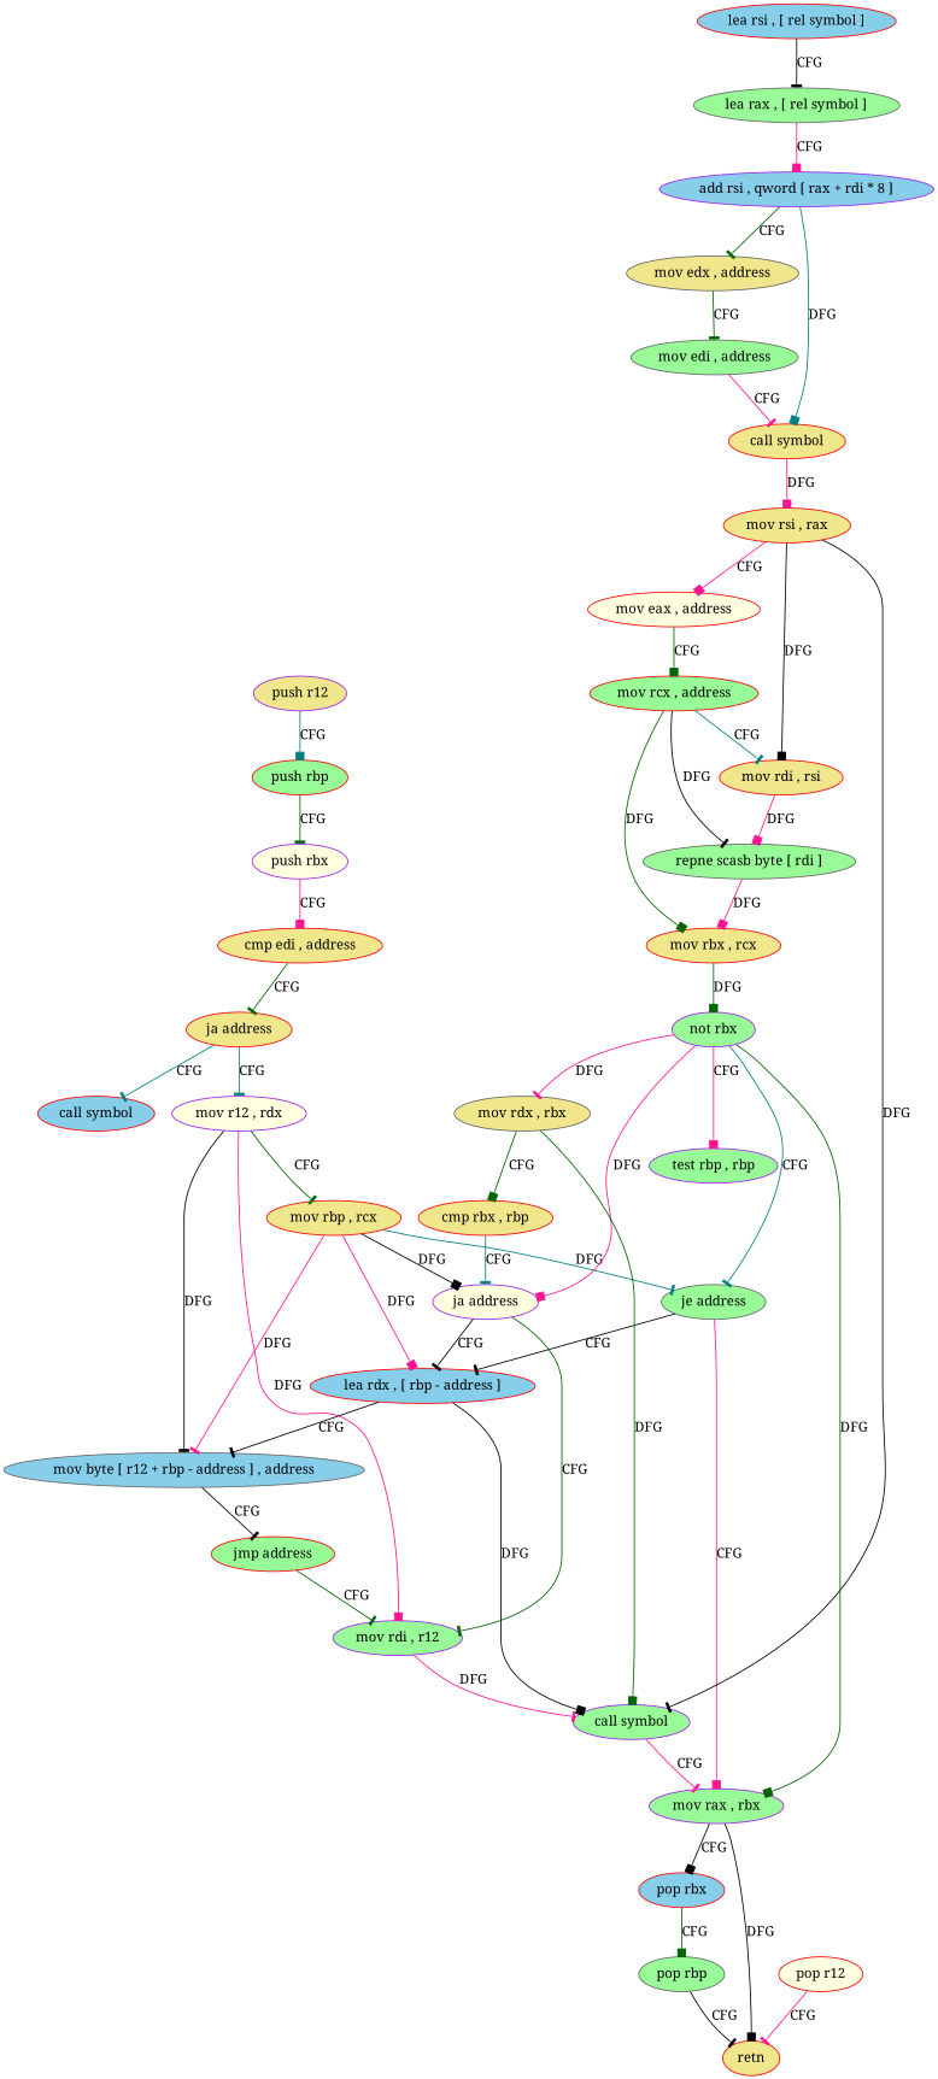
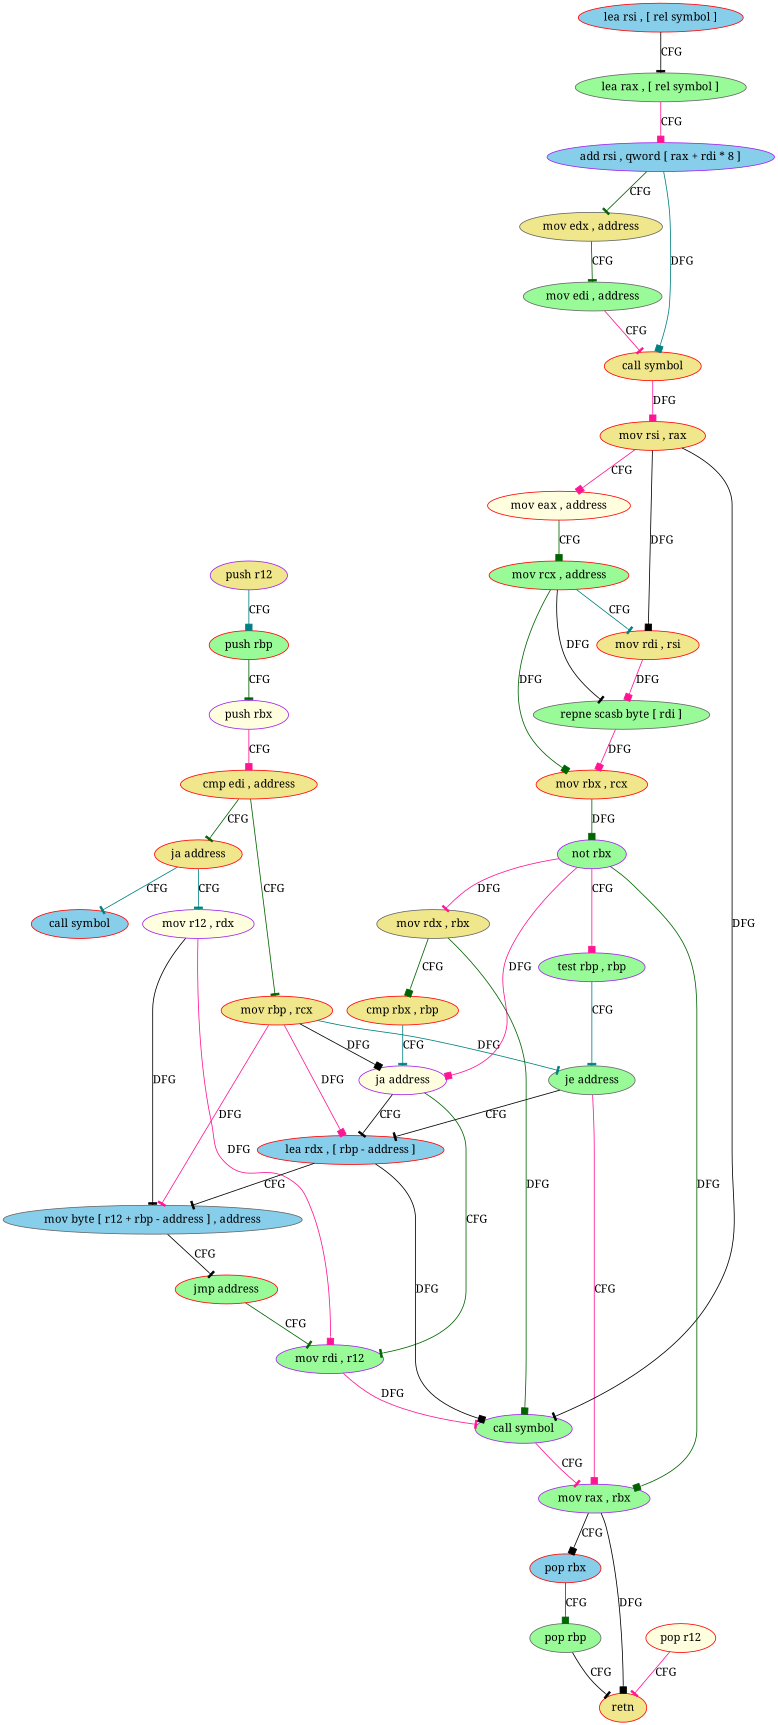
  digraph {
    fontname="Noto Serif"
    node [color=red fillcolor=palegreen fontname="Noto Serif" style=filled]
    edge [arrowhead=tee color=deeppink fontname="Noto Serif"]
    n1 [color=purple fillcolor=khaki label="push r12"]
    n2 [label="push rbp"]
    n3 [color=purple fillcolor=lightyellow label="push rbx"]
    n4 [fillcolor=khaki label="cmp edi , address"]
    n5 [fillcolor=khaki label="ja address"]
    n6 [fillcolor=skyblue label="call symbol"]
    n7 [color=purple fillcolor=lightyellow label="mov r12 , rdx"]
    n8 [fillcolor=khaki label="mov rbp , rcx"]
    n9 [color=purple label="mov rdi , r12"]
    n10 [color=gray40 fillcolor=skyblue label="mov byte [ r12 + rbp - address ] , address"]
    n11 [color=gray40 label="je address"]
    n12 [color=purple fillcolor=lightyellow label="ja address"]
    n13 [fillcolor=skyblue label="lea rdx , [ rbp - address ]"]
    n14 [color=purple label="call symbol"]
    n15 [label="jmp address"]
    n16 [color=purple label="mov rax , rbx"]
    n17 [fillcolor=skyblue label="lea rsi , [ rel symbol ]"]
    n18 [color=gray40 label="lea rax , [ rel symbol ]"]
    n19 [color=purple fillcolor=skyblue label="add rsi , qword [ rax + rdi * 8 ]"]
    n20 [color=gray40 fillcolor=khaki label="mov edx , address"]
    n21 [fillcolor=khaki label="call symbol"]
    n22 [color=gray40 label="mov edi , address"]
    n23 [fillcolor=khaki label="mov rsi , rax"]
    n24 [fillcolor=lightyellow label="mov eax , address"]
    n25 [fillcolor=khaki label="mov rdi , rsi"]
    n26 [label="mov rcx , address"]
    n27 [color=gray40 label="repne scasb byte [ rdi ]"]
    n28 [fillcolor=khaki label="mov rbx , rcx"]
    n29 [color=purple label="not rbx"]
    n30 [color=purple label="test rbp , rbp"]
    n31 [color=gray40 fillcolor=khaki label="mov rdx , rbx"]
    n32 [fillcolor=skyblue label="pop rbx"]
    n33 [fillcolor=khaki label=retn]
    n34 [fillcolor=khaki label="cmp rbx , rbp"]
    n35 [color=gray40 label="pop rbp"]
    n36 [fillcolor=lightyellow label="pop r12"]
    n1 -> n2 [arrowhead=box color=teal label=CFG]
    n2 -> n3 [color=darkgreen label=CFG]
    n3 -> n4 [arrowhead=box label=CFG]
    n4 -> n5 [color=darkgreen label=CFG]
    n5 -> n6 [color=teal label=CFG]
    n5 -> n7 [color=teal label=CFG]
-   n7 -> n8 [color=darkgreen label=CFG]
+   n4 -> n8 [color=darkgreen label=CFG]
    n7 -> n9 [arrowhead=box label=DFG]
    n7 -> n10 [color=black label=DFG]
    n8 -> n10 [label=DFG]
    n8 -> n11 [color=teal label=DFG]
    n8 -> n12 [arrowhead=box color=black label=DFG]
    n8 -> n13 [arrowhead=box label=DFG]
    n9 -> n14 [label=DFG]
    n10 -> n15 [color=black label=CFG]
    n11 -> n13 [color=black label=CFG]
    n11 -> n16 [arrowhead=box label=CFG]
    n12 -> n9 [color=darkgreen label=CFG]
    n12 -> n13 [color=black label=CFG]
    n13 -> n10 [color=black label=CFG]
    n13 -> n14 [arrowhead=box color=black label=DFG]
    n14 -> n16 [label=CFG]
    n15 -> n9 [color=darkgreen label=CFG]
    n16 -> n32 [arrowhead=box color=black label=CFG]
    n16 -> n33 [arrowhead=box color=black label=DFG]
    n17 -> n18 [color=black label=CFG]
    n18 -> n19 [arrowhead=box label=CFG]
    n19 -> n20 [color=darkgreen label=CFG]
    n19 -> n21 [arrowhead=box color=teal label=DFG]
    n20 -> n22 [color=darkgreen label=CFG]
    n21 -> n23 [arrowhead=box label=DFG]
    n22 -> n21 [label=CFG]
    n23 -> n14 [color=black label=DFG]
    n23 -> n24 [arrowhead=box label=CFG]
    n23 -> n25 [arrowhead=box color=black label=DFG]
    n24 -> n26 [arrowhead=box color=darkgreen label=CFG]
    n25 -> n27 [arrowhead=box label=DFG]
    n26 -> n25 [color=teal label=CFG]
    n26 -> n27 [color=black label=DFG]
    n26 -> n28 [arrowhead=box color=darkgreen label=DFG]
    n27 -> n28 [arrowhead=box label=DFG]
    n28 -> n29 [arrowhead=box color=darkgreen label=DFG]
    n29 -> n12 [arrowhead=box label=DFG]
    n29 -> n16 [arrowhead=box color=darkgreen label=DFG]
    n29 -> n30 [arrowhead=box label=CFG]
    n29 -> n31 [label=DFG]
-   n29 -> n11 [color=teal label=CFG]
+   n30 -> n11 [color=teal label=CFG]
    n31 -> n14 [arrowhead=box color=darkgreen label=DFG]
    n31 -> n34 [arrowhead=box color=darkgreen label=CFG]
    n32 -> n35 [arrowhead=box color=darkgreen label=CFG]
    n34 -> n12 [color=teal label=CFG]
    n35 -> n33 [color=black label=CFG]
    n36 -> n33 [label=CFG]
  }
